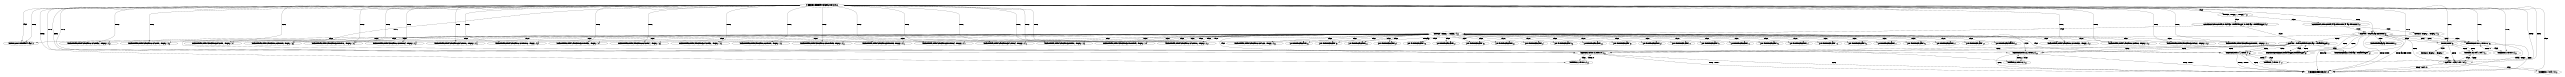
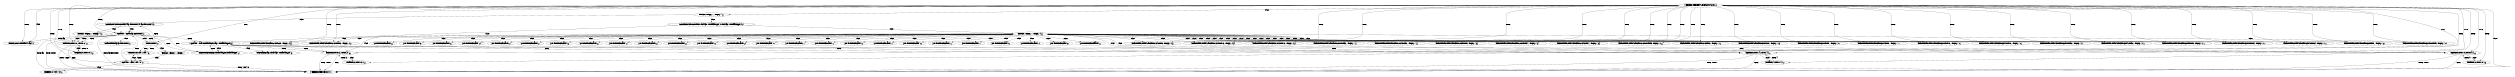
  digraph {
    n1 [label=<(METHOD,TIFFFieldSetGetCountSize)<SUB>949</SUB>>]
    n2 [label=<(PARAM,const TIFFField *fip)<SUB>949</SUB>>]
    n3 [label=<(BLOCK,&lt;empty&gt;,&lt;empty&gt;)<SUB>950</SUB>>]
    n4 [label=<(&lt;operator&gt;.equals,fip == NULL)<SUB>951</SUB>>]
    n5 [label=<(NULL,NULL)<SUB>951</SUB>>]
    n6 [label=<(&lt;operator&gt;.cast,(void *)0)<SUB>951</SUB>>]
    n7 [label=<(RETURN,return 0;,return 0;)<SUB>952</SUB>>]
    n8 [label=<(LITERAL,0,return 0;)<SUB>952</SUB>>]
    n9 [label=<(IDENTIFIER,TIFF_SETGET_C16_ASCII,&lt;empty&gt;)<SUB>956</SUB>>]
    n10 [label=<(IDENTIFIER,TIFF_SETGET_C16_UINT8,&lt;empty&gt;)<SUB>957</SUB>>]
    n11 [label=<(IDENTIFIER,TIFF_SETGET_C16_SINT8,&lt;empty&gt;)<SUB>958</SUB>>]
    n12 [label=<(IDENTIFIER,TIFF_SETGET_C16_UINT16,&lt;empty&gt;)<SUB>959</SUB>>]
    n13 [label=<(IDENTIFIER,TIFF_SETGET_C16_SINT16,&lt;empty&gt;)<SUB>960</SUB>>]
    n14 [label=<(IDENTIFIER,TIFF_SETGET_C16_UINT32,&lt;empty&gt;)<SUB>961</SUB>>]
    n15 [label=<(IDENTIFIER,TIFF_SETGET_C16_SINT32,&lt;empty&gt;)<SUB>962</SUB>>]
    n16 [label=<(IDENTIFIER,TIFF_SETGET_C16_FLOAT,&lt;empty&gt;)<SUB>963</SUB>>]
    n17 [label=<(IDENTIFIER,TIFF_SETGET_C16_UINT64,&lt;empty&gt;)<SUB>964</SUB>>]
    n18 [label=<(IDENTIFIER,TIFF_SETGET_C16_SINT64,&lt;empty&gt;)<SUB>965</SUB>>]
    n19 [label=<(IDENTIFIER,TIFF_SETGET_C16_DOUBLE,&lt;empty&gt;)<SUB>966</SUB>>]
    n20 [label=<(IDENTIFIER,TIFF_SETGET_C16_IFD8,&lt;empty&gt;)<SUB>967</SUB>>]
    n21 [label=<(RETURN,return 2;,return 2;)<SUB>968</SUB>>]
    n22 [label=<(LITERAL,2,return 2;)<SUB>968</SUB>>]
    n23 [label=<(IDENTIFIER,TIFF_SETGET_C32_ASCII,&lt;empty&gt;)<SUB>969</SUB>>]
    n24 [label=<(IDENTIFIER,TIFF_SETGET_C32_UINT8,&lt;empty&gt;)<SUB>970</SUB>>]
    n25 [label=<(IDENTIFIER,TIFF_SETGET_C32_SINT8,&lt;empty&gt;)<SUB>971</SUB>>]
    n26 [label=<(IDENTIFIER,TIFF_SETGET_C32_UINT16,&lt;empty&gt;)<SUB>972</SUB>>]
    n27 [label=<(IDENTIFIER,TIFF_SETGET_C32_SINT16,&lt;empty&gt;)<SUB>973</SUB>>]
    n28 [label=<(IDENTIFIER,TIFF_SETGET_C32_UINT32,&lt;empty&gt;)<SUB>974</SUB>>]
    n29 [label=<(IDENTIFIER,TIFF_SETGET_C32_SINT32,&lt;empty&gt;)<SUB>975</SUB>>]
    n30 [label=<(IDENTIFIER,TIFF_SETGET_C32_FLOAT,&lt;empty&gt;)<SUB>976</SUB>>]
    n31 [label=<(IDENTIFIER,TIFF_SETGET_C32_UINT64,&lt;empty&gt;)<SUB>977</SUB>>]
    n32 [label=<(IDENTIFIER,TIFF_SETGET_C32_SINT64,&lt;empty&gt;)<SUB>978</SUB>>]
    n33 [label=<(IDENTIFIER,TIFF_SETGET_C32_IFD8,&lt;empty&gt;)<SUB>980</SUB>>]
    n34 [label=<(RETURN,return 4;,return 4;)<SUB>981</SUB>>]
    n35 [label=<(LITERAL,4,return 4;)<SUB>981</SUB>>]
    n36 [label=<(RETURN,return 0;,return 0;)<SUB>983</SUB>>]
    n37 [label=<(LITERAL,0,return 0;)<SUB>983</SUB>>]
    n38 [label=<(METHOD_RETURN,int)<SUB>949</SUB>>]
    n39 [label=<(CONTROL_STRUCTURE,if (fip == NULL),if (fip == NULL))<SUB>951</SUB>>]
    n40 [label=<(CONTROL_STRUCTURE,switch(fip-&gt;set_field_type),switch(fip-&gt;set_field_type))<SUB>954</SUB>>]
    n41 [label=<(IDENTIFIER,fip,fip == NULL)<SUB>951</SUB>>]
    n42 [label=<(&lt;operator&gt;.indirectFieldAccess,fip-&gt;set_field_type)<SUB>950</SUB>>]
    n43 [label=<(FIELD_IDENTIFIER,set_field_type,set_field_type)<SUB>954</SUB>>]
    n44 [label=<(BLOCK,&lt;empty&gt;,&lt;empty&gt;)>]
    n45 [label=<(UNKNOWN,void *,void *)<SUB>951</SUB>>]
    n46 [label=<(LITERAL,0,(void *)0)<SUB>951</SUB>>]
    n47 [label=<(IDENTIFIER,TIFF_SETGET_C32_DOUBLE,&lt;empty&gt;)<SUB>979</SUB>>]
    n48 [label=<(BLOCK,&lt;empty&gt;,&lt;empty&gt;)<SUB>952</SUB>>]
    n49 [label=<(BLOCK,&lt;empty&gt;,&lt;empty&gt;)<SUB>955</SUB>>]
    n50 [label=<(IDENTIFIER,fip,switch(fip-&gt;set_field_type))<SUB>954</SUB>>]
    n51 [label=<(JUMP_TARGET,case)<SUB>956</SUB>>]
    n52 [label=<(JUMP_TARGET,case)<SUB>957</SUB>>]
    n53 [label=<(JUMP_TARGET,case)<SUB>958</SUB>>]
    n54 [label=<(JUMP_TARGET,case)<SUB>959</SUB>>]
    n55 [label=<(JUMP_TARGET,case)<SUB>960</SUB>>]
    n56 [label=<(JUMP_TARGET,case)<SUB>961</SUB>>]
    n57 [label=<(JUMP_TARGET,case)<SUB>962</SUB>>]
    n58 [label=<(JUMP_TARGET,case)<SUB>963</SUB>>]
    n59 [label=<(JUMP_TARGET,case)<SUB>964</SUB>>]
    n60 [label=<(JUMP_TARGET,case)<SUB>965</SUB>>]
    n61 [label=<(JUMP_TARGET,case)<SUB>966</SUB>>]
    n62 [label=<(JUMP_TARGET,case)<SUB>967</SUB>>]
    n63 [label=<(JUMP_TARGET,case)<SUB>969</SUB>>]
    n64 [label=<(JUMP_TARGET,case)<SUB>970</SUB>>]
    n65 [label=<(JUMP_TARGET,case)<SUB>971</SUB>>]
    n66 [label=<(JUMP_TARGET,case)<SUB>972</SUB>>]
    n67 [label=<(JUMP_TARGET,case)<SUB>973</SUB>>]
    n68 [label=<(JUMP_TARGET,case)<SUB>974</SUB>>]
    n69 [label=<(JUMP_TARGET,case)<SUB>975</SUB>>]
    n70 [label=<(JUMP_TARGET,case)<SUB>976</SUB>>]
    n71 [label=<(JUMP_TARGET,case)<SUB>977</SUB>>]
    n72 [label=<(JUMP_TARGET,case)<SUB>978</SUB>>]
    n73 [label=<(JUMP_TARGET,case)<SUB>979</SUB>>]
    n74 [label=<(JUMP_TARGET,case)<SUB>980</SUB>>]
    n75 [label=<(JUMP_TARGET,default)<SUB>982</SUB>>]
    n1 -> n2 [label="AST: "]
    n1 -> n2 [label="DDG: "]
    n1 -> n3 [label="AST: "]
    n1 -> n4 [label="DDG: "]
    n1 -> n5 [label="CFG: "]
    n1 -> n6 [label="DDG: "]
    n1 -> n7 [label="DDG: "]
    n1 -> n8 [label="DDG: "]
-   n1 -> n50 [label="DDG: "]
+   n1 -> n9 [label="DDG: "]
    n1 -> n10 [label="DDG: "]
    n1 -> n11 [label="DDG: "]
    n1 -> n12 [label="DDG: "]
    n1 -> n13 [label="DDG: "]
    n1 -> n14 [label="DDG: "]
    n1 -> n15 [label="DDG: "]
    n1 -> n16 [label="DDG: "]
    n1 -> n17 [label="DDG: "]
    n1 -> n18 [label="DDG: "]
    n1 -> n19 [label="DDG: "]
    n1 -> n20 [label="DDG: "]
    n1 -> n21 [label="DDG: "]
    n1 -> n22 [label="DDG: "]
    n1 -> n23 [label="DDG: "]
    n1 -> n24 [label="DDG: "]
-   n1 -> n25 [label="CFG: "]
+   n1 -> n25 [label="DDG: "]
    n1 -> n26 [label="DDG: "]
    n1 -> n27 [label="DDG: "]
    n1 -> n28 [label="DDG: "]
    n1 -> n29 [label="DDG: "]
    n1 -> n30 [label="DDG: "]
    n1 -> n31 [label="DDG: "]
    n1 -> n32 [label="DDG: "]
    n1 -> n33 [label="DDG: "]
    n1 -> n34 [label="DDG: "]
    n1 -> n35 [label="DDG: "]
    n1 -> n36 [label="DDG: "]
    n1 -> n37 [label="DDG: "]
    n1 -> n38 [label="AST: "]
    n3 -> n39 [label="AST: "]
    n3 -> n40 [label="AST: "]
    n4 -> n2 [label="DDG: fip"]
    n4 -> n5 [label="AST: "]
    n4 -> n7 [label="CFG: "]
    n4 -> n7 [label="CDG: "]
    n4 -> n38 [label="DDG: fip"]
    n4 -> n38 [label="DDG: NULL"]
    n4 -> n38 [label="DDG: fip == NULL"]
    n4 -> n41 [label="AST: "]
    n4 -> n42 [label="CDG: "]
    n4 -> n43 [label="CFG: "]
    n4 -> n43 [label="CDG: "]
    n5 -> n4 [label="CFG: "]
-   n5 -> n6 [label="CDG: "]
+   n5 -> n39 [label="CDG: "]
    n5 -> n44 [label="AST: "]
    n5 -> n45 [label="CFG: "]
    n5 -> n45 [label="CDG: "]
    n6 -> n4 [label="CFG: "]
    n6 -> n38 [label="DDG: (void *)0"]
    n6 -> n45 [label="AST: "]
    n6 -> n46 [label="AST: "]
    n7 -> n8 [label="AST: "]
    n7 -> n38 [label="CFG: "]
    n7 -> n38 [label="DDG: &lt;RET&gt;"]
    n8 -> n7 [label="DDG: 0"]
    n21 -> n22 [label="AST: "]
    n21 -> n38 [label="CFG: "]
    n21 -> n38 [label="DDG: &lt;RET&gt;"]
    n22 -> n21 [label="DDG: 2"]
    n34 -> n35 [label="AST: "]
    n34 -> n38 [label="CFG: "]
    n34 -> n38 [label="DDG: &lt;RET&gt;"]
    n35 -> n34 [label="DDG: 4"]
    n36 -> n37 [label="AST: "]
    n36 -> n38 [label="CFG: "]
    n36 -> n38 [label="DDG: &lt;RET&gt;"]
    n37 -> n36 [label="DDG: 0"]
    n39 -> n4 [label="AST: "]
    n39 -> n48 [label="AST: "]
    n40 -> n42 [label="AST: "]
    n40 -> n49 [label="AST: "]
    n42 -> n21 [label="CFG: "]
    n42 -> n21 [label="CDG: "]
    n42 -> n34 [label="CFG: "]
    n42 -> n34 [label="CDG: "]
    n42 -> n36 [label="CFG: "]
    n42 -> n36 [label="CDG: "]
    n42 -> n43 [label="AST: "]
    n42 -> n50 [label="AST: "]
    n43 -> n42 [label="CFG: "]
    n44 -> n6 [label="AST: "]
    n45 -> n6 [label="CFG: "]
    n47 -> n1 [label="DDG: "]
    n48 -> n7 [label="AST: "]
    n49 -> n9 [label="AST: "]
    n49 -> n10 [label="AST: "]
    n49 -> n11 [label="AST: "]
    n49 -> n12 [label="AST: "]
    n49 -> n13 [label="AST: "]
    n49 -> n14 [label="AST: "]
    n49 -> n15 [label="AST: "]
    n49 -> n16 [label="AST: "]
    n49 -> n17 [label="AST: "]
    n49 -> n18 [label="AST: "]
    n49 -> n19 [label="AST: "]
    n49 -> n20 [label="AST: "]
    n49 -> n21 [label="AST: "]
    n49 -> n23 [label="AST: "]
    n49 -> n24 [label="AST: "]
    n49 -> n25 [label="AST: "]
    n49 -> n26 [label="AST: "]
    n49 -> n27 [label="AST: "]
    n49 -> n28 [label="AST: "]
    n49 -> n29 [label="AST: "]
    n49 -> n30 [label="AST: "]
    n49 -> n31 [label="AST: "]
    n49 -> n32 [label="AST: "]
    n49 -> n33 [label="AST: "]
    n49 -> n34 [label="AST: "]
    n49 -> n36 [label="AST: "]
    n49 -> n47 [label="AST: "]
    n49 -> n51 [label="AST: "]
    n49 -> n52 [label="AST: "]
    n49 -> n53 [label="AST: "]
    n49 -> n54 [label="AST: "]
    n49 -> n55 [label="AST: "]
    n49 -> n56 [label="AST: "]
    n49 -> n57 [label="AST: "]
    n49 -> n58 [label="AST: "]
    n49 -> n59 [label="AST: "]
    n49 -> n60 [label="AST: "]
    n49 -> n61 [label="AST: "]
    n49 -> n62 [label="AST: "]
    n49 -> n63 [label="AST: "]
    n49 -> n64 [label="AST: "]
    n49 -> n65 [label="AST: "]
    n49 -> n66 [label="AST: "]
    n49 -> n67 [label="AST: "]
    n49 -> n68 [label="AST: "]
    n49 -> n69 [label="AST: "]
    n49 -> n70 [label="AST: "]
    n49 -> n71 [label="AST: "]
    n49 -> n72 [label="AST: "]
    n49 -> n73 [label="AST: "]
    n49 -> n74 [label="AST: "]
    n49 -> n75 [label="AST: "]
  }
